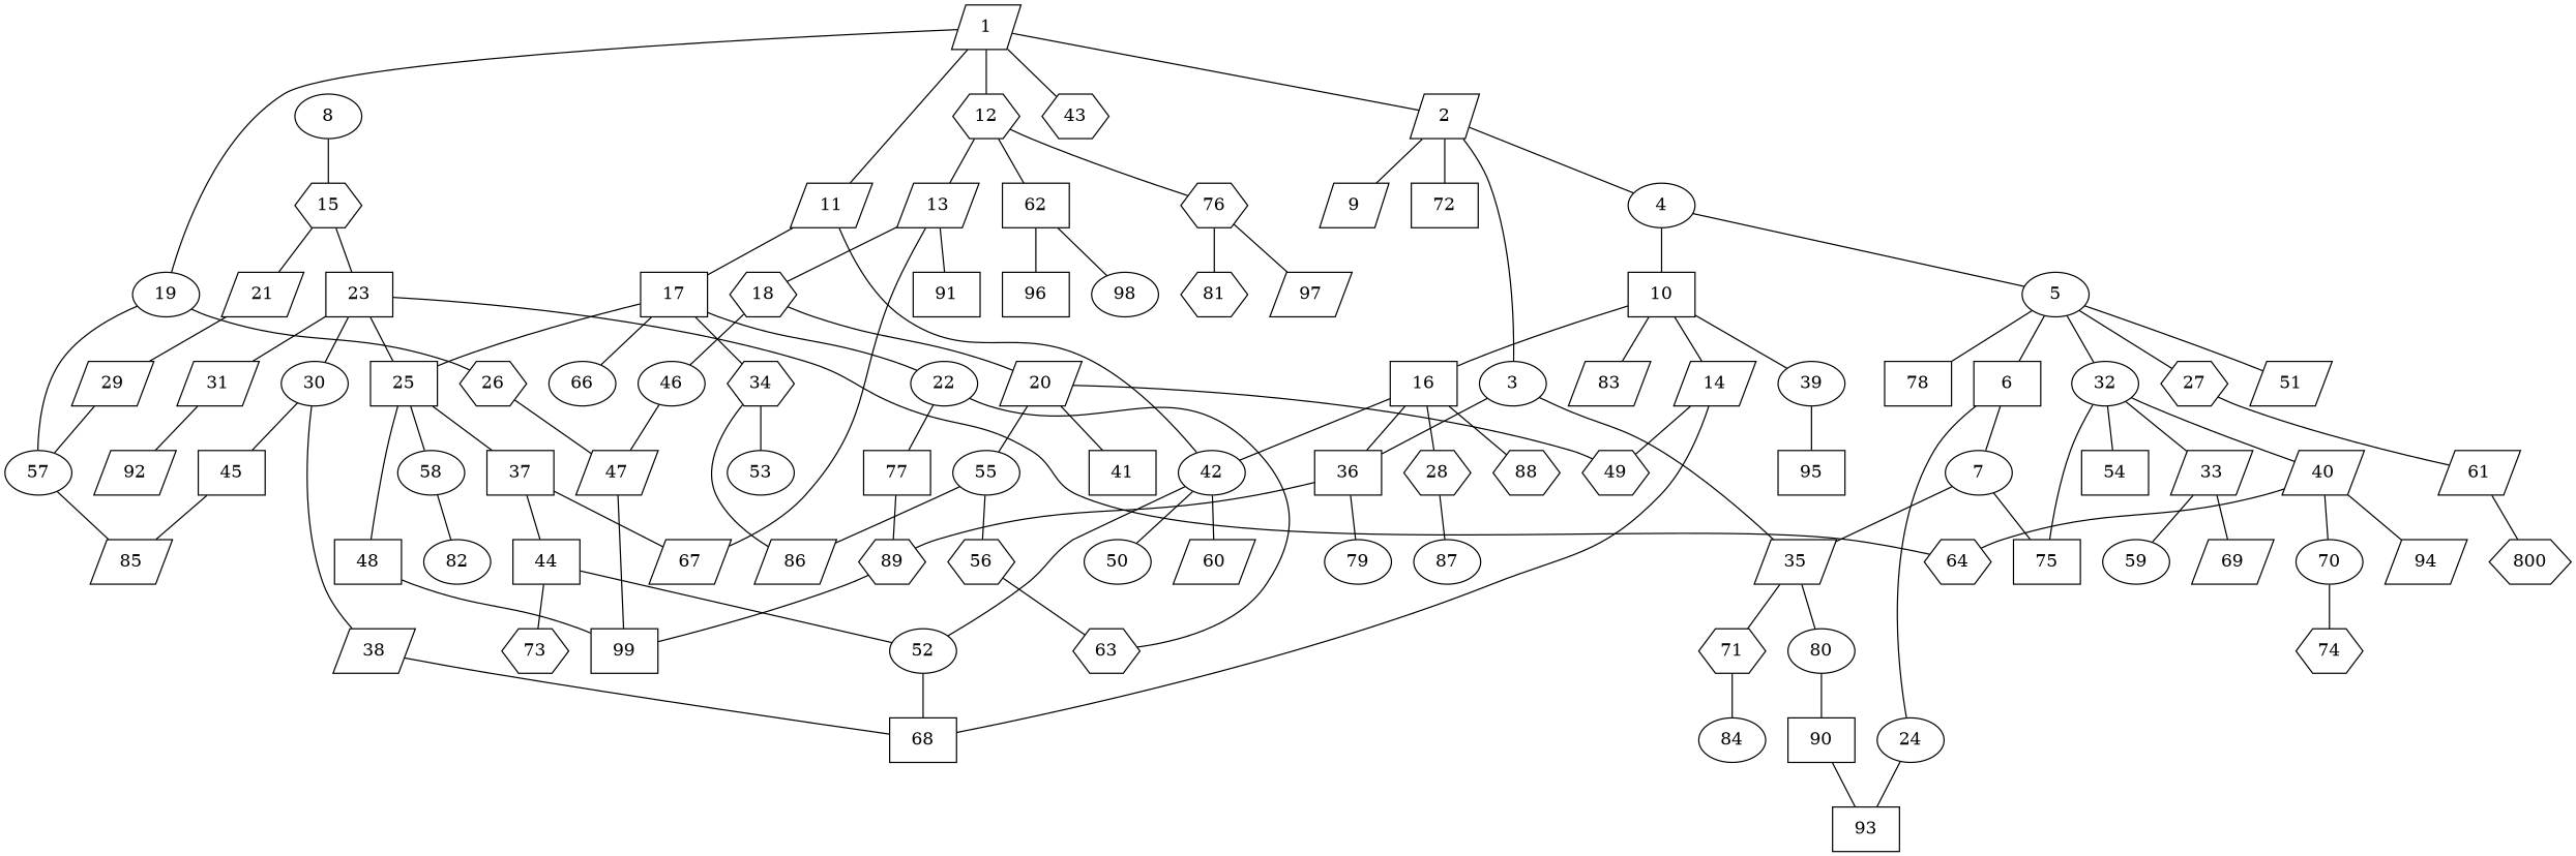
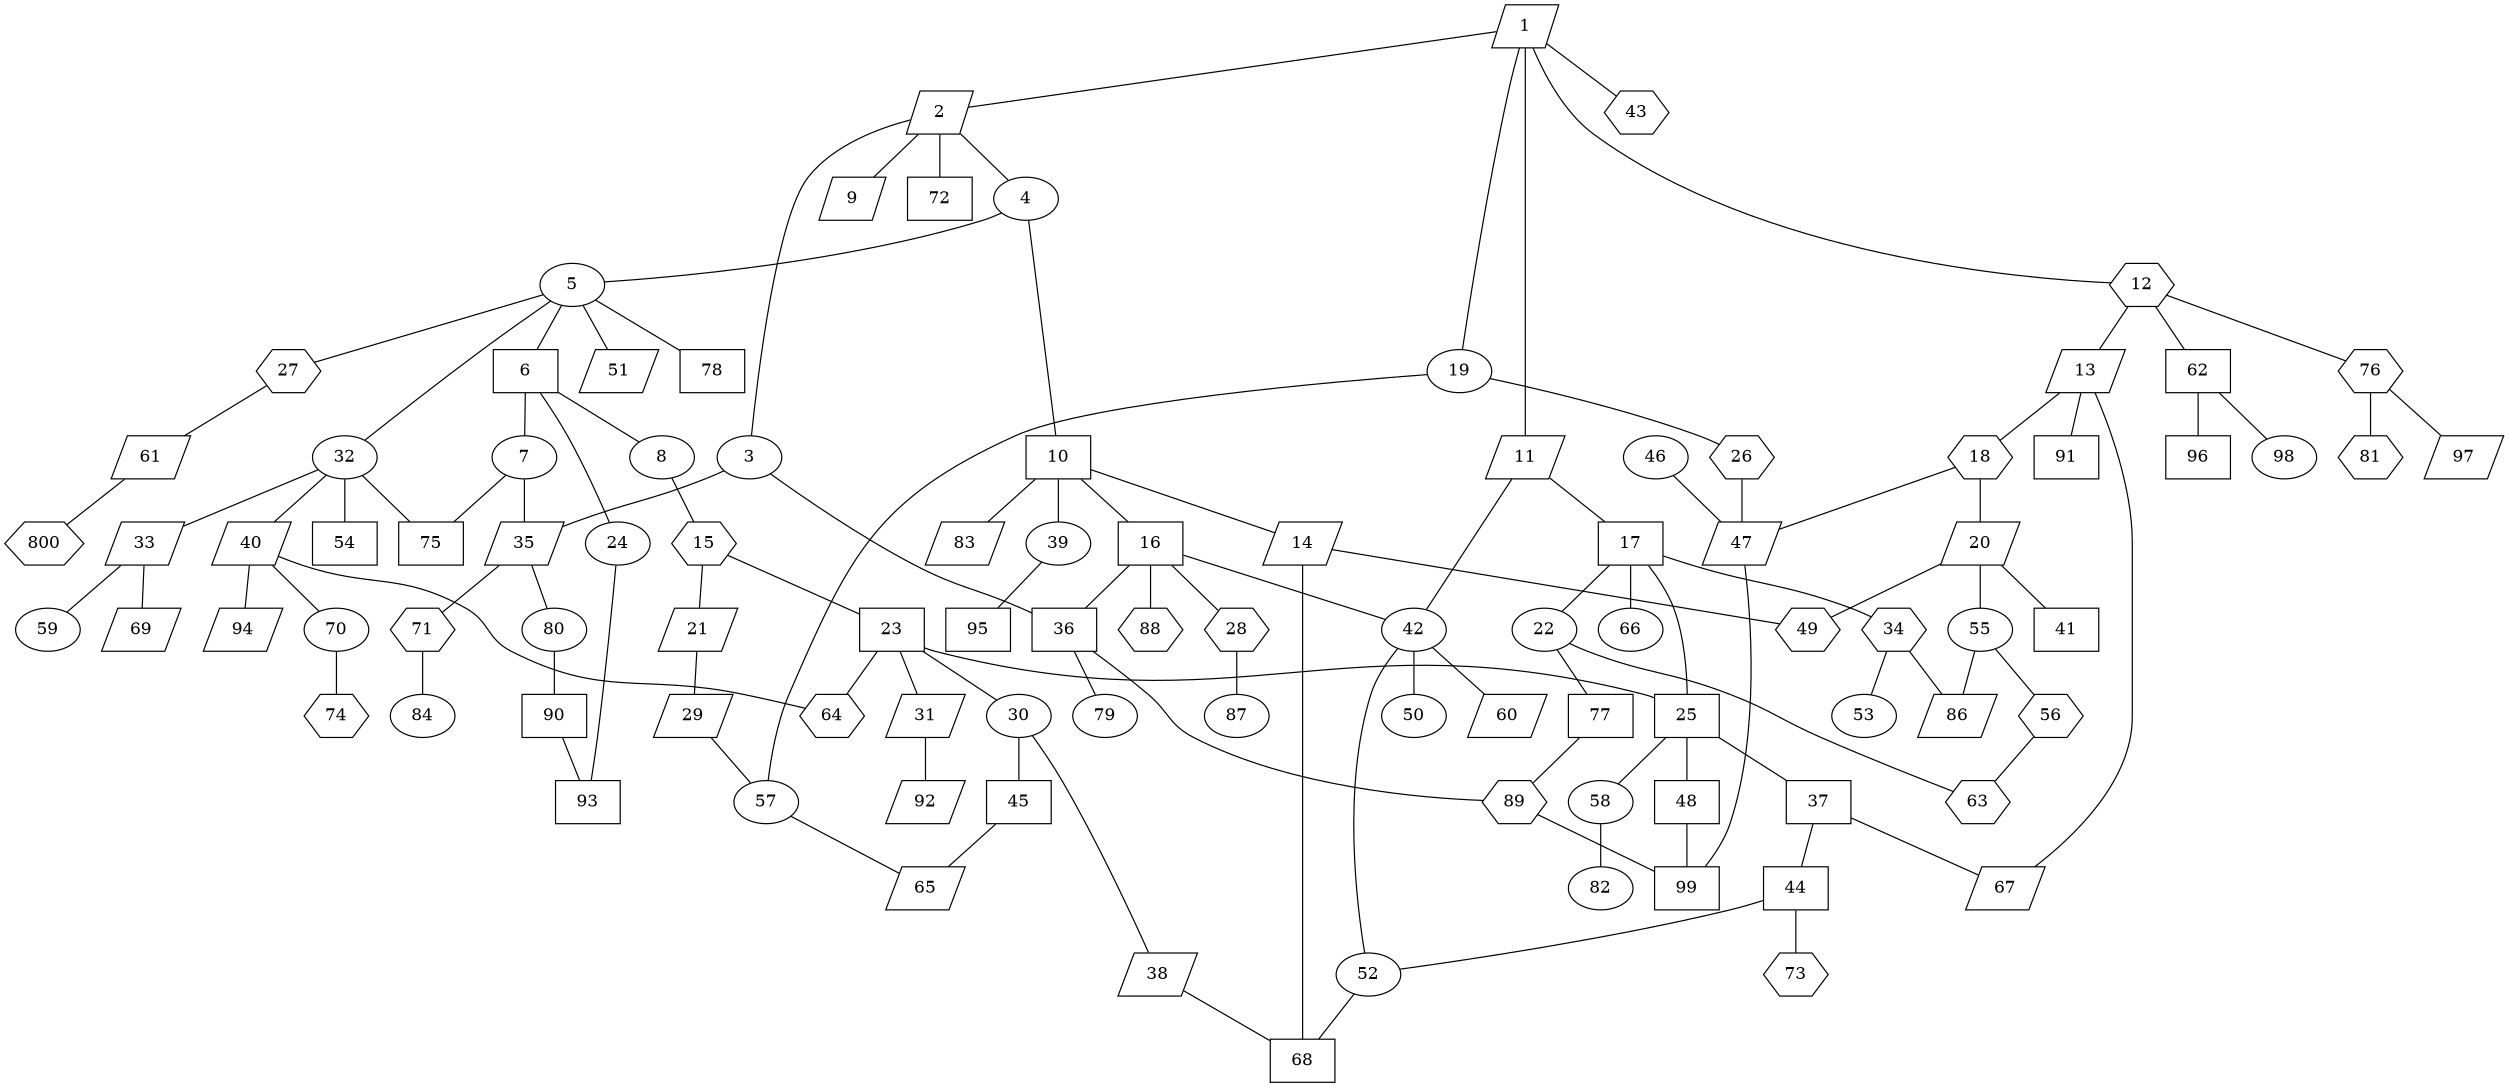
  graph {
    node [shape=ellipse]
    1 [shape=parallelogram]
    2 [shape=parallelogram]
    11 [shape=parallelogram]
    12 [shape=hexagon]
    19
    43 [shape=hexagon]
    3
    4
    9 [shape=parallelogram]
    72 [shape=box]
    17 [shape=box]
    42
    13 [shape=parallelogram]
    62 [shape=box]
    76 [shape=hexagon]
    26 [shape=hexagon]
    57
    35 [shape=parallelogram]
    36 [shape=box]
    5
    10 [shape=box]
    22
    25 [shape=box]
    34 [shape=hexagon]
    66
    50
    52
    60 [shape=parallelogram]
    18 [shape=hexagon]
    67 [shape=parallelogram]
    91 [shape=box]
    96 [shape=box]
    98
    81 [shape=hexagon]
    97 [shape=parallelogram]
    47 [shape=parallelogram]
-   65 [shape=parallelogram label=85]
+   65 [shape=parallelogram]
    71 [shape=hexagon]
    80
    79
    89 [shape=hexagon]
    6 [shape=box]
    27 [shape=hexagon]
    32
    51 [shape=parallelogram]
    78 [shape=box]
    14 [shape=parallelogram]
    16 [shape=box]
    39
    83 [shape=parallelogram]
    84
    90 [shape=box]
    99 [shape=box]
    7
    8
    24
    61 [shape=parallelogram]
    75 [shape=box]
    33 [shape=parallelogram]
    40 [shape=parallelogram]
    54 [shape=box]
    49 [shape=hexagon]
    68 [shape=box]
    28 [shape=hexagon]
    88 [shape=hexagon]
    95 [shape=box]
    15 [shape=hexagon]
    93 [shape=box]
    n69 [label=800 shape=hexagon]
    59
    69 [shape=parallelogram]
    64 [shape=hexagon]
    70
    94 [shape=parallelogram]
    21 [shape=parallelogram]
    23 [shape=box]
    29 [shape=parallelogram]
    30
    31 [shape=parallelogram]
    87
    63 [shape=hexagon]
    77 [shape=box]
    37 [shape=box]
    48 [shape=box]
    58
    53
    86 [shape=parallelogram]
    20 [shape=parallelogram]
    46
    41 [shape=box]
    55
    38 [shape=parallelogram]
    45 [shape=box]
    92 [shape=parallelogram]
    44 [shape=box]
    82
    56 [shape=hexagon]
    73 [shape=hexagon]
    74 [shape=hexagon]
    1 -- 2
    1 -- 11
    1 -- 12
    1 -- 19
    1 -- 43
    2 -- 3
    2 -- 4
    2 -- 9
    2 -- 72
    11 -- 17
    11 -- 42
    12 -- 13
    12 -- 62
    12 -- 76
    19 -- 26
    19 -- 57
    3 -- 35
    3 -- 36
    4 -- 5
    4 -- 10
    17 -- 22
    17 -- 25
    17 -- 34
    17 -- 66
    42 -- 50
    42 -- 52
    42 -- 60
    13 -- 18
    13 -- 67
    13 -- 91
    62 -- 96
    62 -- 98
    76 -- 81
    76 -- 97
    26 -- 47
    57 -- 65
    35 -- 71
    35 -- 80
    36 -- 79
    36 -- 89
    5 -- 6
    5 -- 27
    5 -- 32
    5 -- 51
    5 -- 78
    10 -- 14
    10 -- 16
    10 -- 39
    10 -- 83
    22 -- 63
    22 -- 77
    25 -- 37
    25 -- 48
    25 -- 58
    34 -- 53
    34 -- 86
    52 -- 68
    18 -- 20
-   18 -- 46
+   18 -- 47
    47 -- 99
    71 -- 84
    80 -- 90
    89 -- 99
    6 -- 7
+   6 -- 8
    6 -- 24
    27 -- 61
    32 -- 75
    32 -- 33
    32 -- 40
    32 -- 54
    14 -- 49
    14 -- 68
    16 -- 42
    16 -- 36
    16 -- 28
    16 -- 88
    39 -- 95
    90 -- 93
    7 -- 35
    7 -- 75
    8 -- 15
    24 -- 93
    61 -- n69
    33 -- 59
    33 -- 69
    40 -- 64
    40 -- 70
    40 -- 94
    28 -- 87
    15 -- 21
    15 -- 23
    70 -- 74
    21 -- 29
    23 -- 25
    23 -- 64
    23 -- 30
    23 -- 31
    29 -- 57
    30 -- 38
    30 -- 45
    31 -- 92
    77 -- 89
    37 -- 67
    37 -- 44
    48 -- 99
    58 -- 82
    20 -- 49
    20 -- 41
    20 -- 55
    46 -- 47
    55 -- 86
    55 -- 56
    38 -- 68
    45 -- 65
    44 -- 52
    44 -- 73
    56 -- 63
  }
